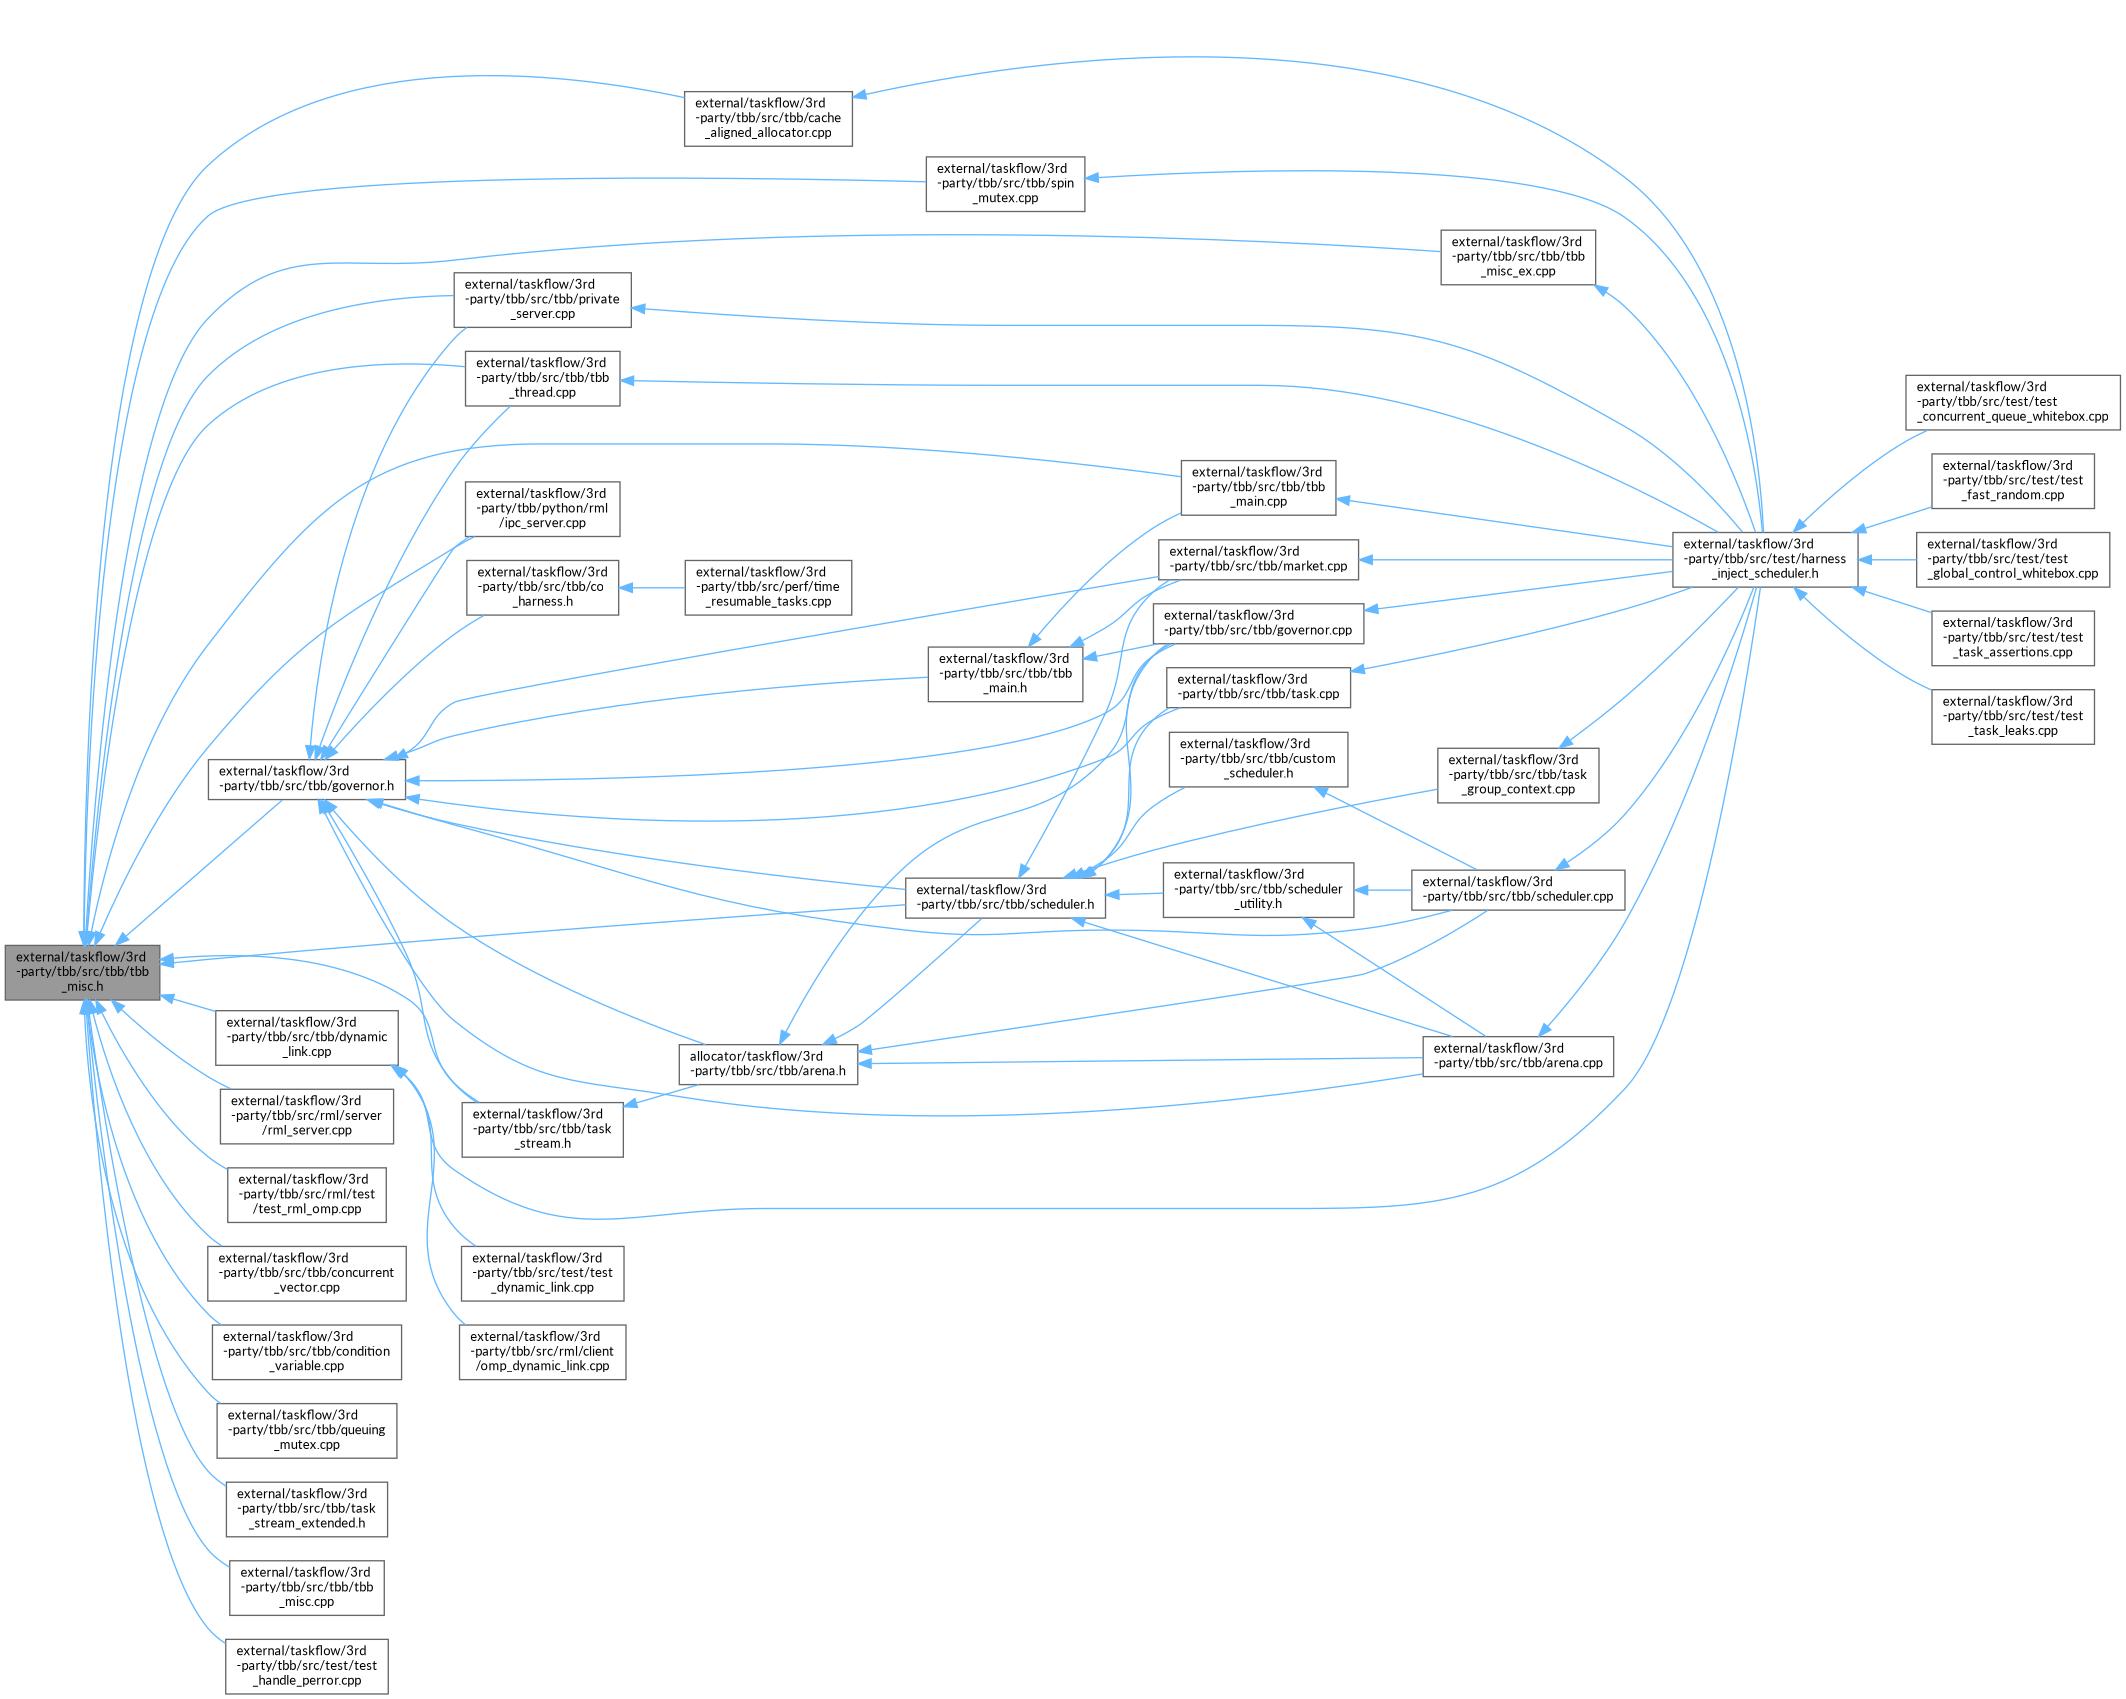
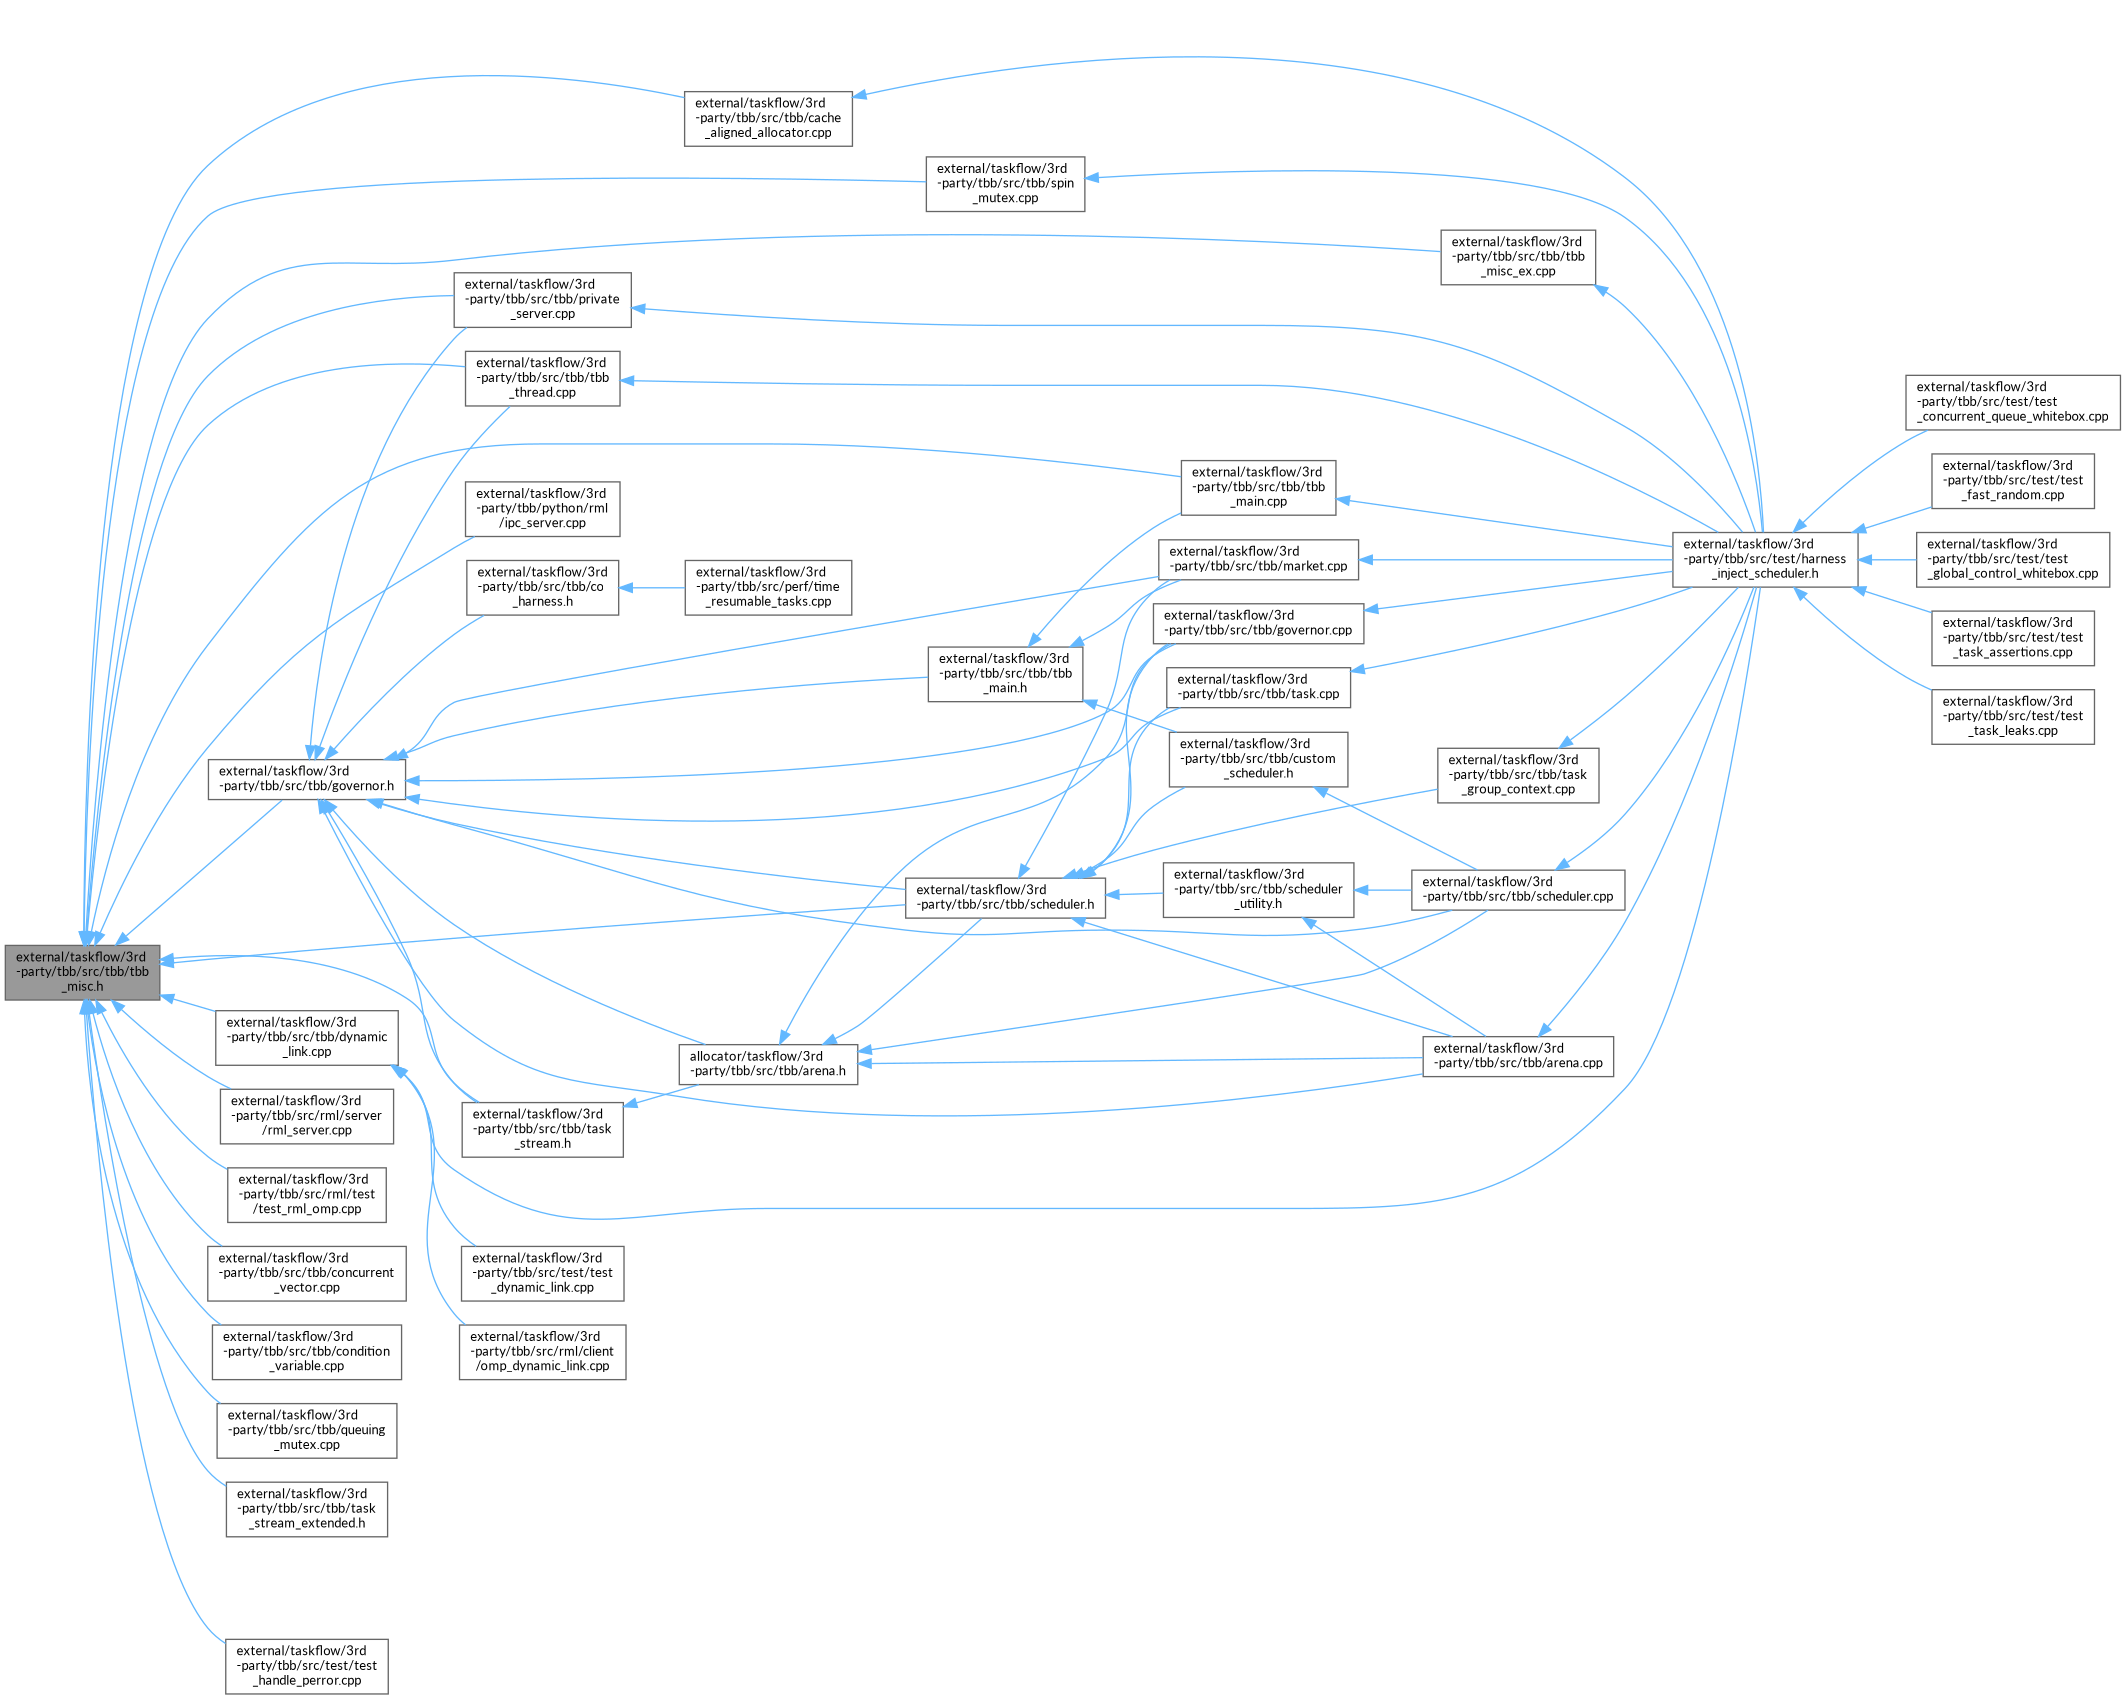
  digraph {
    fontname=Lato
    rankdir=LR
    node [color=grey40 fillcolor=white fontname=Lato fontsize=10 shape=box style=filled]
    edge [color=steelblue1 dir=back fontname=Lato fontsize=10 labelfontname=Helvetica labelfontsize=10 style=solid]
    n1 [color=gray40 fillcolor=grey60 fontcolor=black height=0.2 label="external/taskflow/3rd\l-party/tbb/src/tbb/tbb\l_misc.h" width=0.4]
    n2 [height=0.2 label="external/taskflow/3rd\l-party/tbb/python/rml\l/ipc_server.cpp" width=0.4]
    n3 [height=0.2 label="external/taskflow/3rd\l-party/tbb/src/rml/server\l/rml_server.cpp" width=0.4]
    n4 [height=0.2 label="external/taskflow/3rd\l-party/tbb/src/rml/test\l/test_rml_omp.cpp" width=0.4]
    n5 [height=0.2 label="external/taskflow/3rd\l-party/tbb/src/tbb/cache\l_aligned_allocator.cpp" width=0.4]
    n6 [height=0.2 label="external/taskflow/3rd\l-party/tbb/src/tbb/concurrent\l_vector.cpp" width=0.4]
    n7 [height=0.2 label="external/taskflow/3rd\l-party/tbb/src/tbb/condition\l_variable.cpp" width=0.4]
    n8 [height=0.2 label="external/taskflow/3rd\l-party/tbb/src/tbb/dynamic\l_link.cpp" width=0.4]
    n9 [height=0.2 label="external/taskflow/3rd\l-party/tbb/src/tbb/governor.h" width=0.4]
    n10 [height=0.2 label="external/taskflow/3rd\l-party/tbb/src/tbb/scheduler.h" width=0.4]
    n11 [height=0.2 label="external/taskflow/3rd\l-party/tbb/src/tbb/private\l_server.cpp" width=0.4]
    n12 [height=0.2 label="external/taskflow/3rd\l-party/tbb/src/tbb/tbb\l_main.cpp" width=0.4]
    n13 [height=0.2 label="external/taskflow/3rd\l-party/tbb/src/tbb/tbb\l_thread.cpp" width=0.4]
    n14 [height=0.2 label="external/taskflow/3rd\l-party/tbb/src/tbb/queuing\l_mutex.cpp" width=0.4]
    n15 [height=0.2 label="external/taskflow/3rd\l-party/tbb/src/tbb/spin\l_mutex.cpp" width=0.4]
    n16 [height=0.2 label="external/taskflow/3rd\l-party/tbb/src/tbb/task\l_stream.h" width=0.4]
    n17 [height=0.2 label="external/taskflow/3rd\l-party/tbb/src/tbb/task\l_stream_extended.h" width=0.4]
-   n18 [height=0.2 label="external/taskflow/3rd\l-party/tbb/src/tbb/tbb\l_misc.cpp" width=0.4]
    n19 [height=0.2 label="external/taskflow/3rd\l-party/tbb/src/tbb/tbb\l_misc_ex.cpp" width=0.4]
    n20 [height=0.2 label="external/taskflow/3rd\l-party/tbb/src/test/test\l_handle_perror.cpp" width=0.4]
    n21 [height=0.2 label="external/taskflow/3rd\l-party/tbb/src/test/harness\l_inject_scheduler.h" width=0.4]
    n22 [height=0.2 label="external/taskflow/3rd\l-party/tbb/src/rml/client\l/omp_dynamic_link.cpp" width=0.4]
    n23 [height=0.2 label="external/taskflow/3rd\l-party/tbb/src/test/test\l_dynamic_link.cpp" width=0.4]
    n24 [height=0.2 label="external/taskflow/3rd\l-party/tbb/src/tbb/arena.cpp" width=0.4]
    n25 [height=0.2 label="allocator/taskflow/3rd\l-party/tbb/src/tbb/arena.h" width=0.4]
    n26 [height=0.2 label="external/taskflow/3rd\l-party/tbb/src/tbb/governor.cpp" width=0.4]
    n27 [height=0.2 label="external/taskflow/3rd\l-party/tbb/src/tbb/scheduler.cpp" width=0.4]
    n28 [height=0.2 label="external/taskflow/3rd\l-party/tbb/src/tbb/market.cpp" width=0.4]
    n29 [height=0.2 label="external/taskflow/3rd\l-party/tbb/src/tbb/task.cpp" width=0.4]
    n30 [height=0.2 label="external/taskflow/3rd\l-party/tbb/src/tbb/co\l_harness.h" width=0.4]
    n31 [height=0.2 label="external/taskflow/3rd\l-party/tbb/src/tbb/tbb\l_main.h" width=0.4]
    n32 [height=0.2 label="external/taskflow/3rd\l-party/tbb/src/tbb/custom\l_scheduler.h" width=0.4]
    n33 [height=0.2 label="external/taskflow/3rd\l-party/tbb/src/tbb/scheduler\l_utility.h" width=0.4]
    n34 [height=0.2 label="external/taskflow/3rd\l-party/tbb/src/tbb/task\l_group_context.cpp" width=0.4]
    n35 [height=0.2 label="external/taskflow/3rd\l-party/tbb/src/test/test\l_concurrent_queue_whitebox.cpp" width=0.4]
    n36 [height=0.2 label="external/taskflow/3rd\l-party/tbb/src/test/test\l_fast_random.cpp" width=0.4]
    n37 [height=0.2 label="external/taskflow/3rd\l-party/tbb/src/test/test\l_global_control_whitebox.cpp" width=0.4]
    n38 [height=0.2 label="external/taskflow/3rd\l-party/tbb/src/test/test\l_task_assertions.cpp" width=0.4]
    n39 [height=0.2 label="external/taskflow/3rd\l-party/tbb/src/test/test\l_task_leaks.cpp" width=0.4]
    n40 [height=0.2 label="external/taskflow/3rd\l-party/tbb/src/perf/time\l_resumable_tasks.cpp" width=0.4]
    n1 -> n2
    n1 -> n3
    n1 -> n4
    n1 -> n5
    n1 -> n6
    n1 -> n7
    n1 -> n8
    n1 -> n9
    n1 -> n10
    n1 -> n11
    n1 -> n12
    n1 -> n13
    n1 -> n14
    n1 -> n15
    n1 -> n16
    n1 -> n17
-   n1 -> n18
    n1 -> n19
    n1 -> n20
    n5 -> n21
    n8 -> n21
    n8 -> n22
    n8 -> n23
-   n9 -> n2
    n9 -> n10
    n9 -> n11
    n9 -> n13
    n9 -> n16
    n9 -> n24
    n9 -> n25
    n9 -> n26
    n9 -> n27
    n9 -> n28
    n9 -> n29
    n9 -> n30
    n9 -> n31
    n10 -> n24
    n10 -> n26
    n10 -> n28
    n10 -> n29
    n10 -> n32
    n10 -> n33
    n10 -> n34
    n11 -> n21
    n12 -> n21
    n13 -> n21
    n15 -> n21
    n16 -> n25
    n19 -> n21
    n21 -> n35
    n21 -> n36
    n21 -> n37
    n21 -> n38
    n21 -> n39
    n24 -> n21
    n25 -> n10
    n25 -> n24
    n25 -> n26
    n25 -> n27
    n26 -> n21
    n27 -> n21
    n28 -> n21
    n29 -> n21
    n30 -> n40
    n31 -> n12
-   n31 -> n26
+   n31 -> n32
    n31 -> n28
    n32 -> n27
    n33 -> n24
    n33 -> n27
    n34 -> n21
  }
